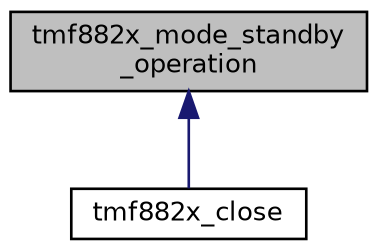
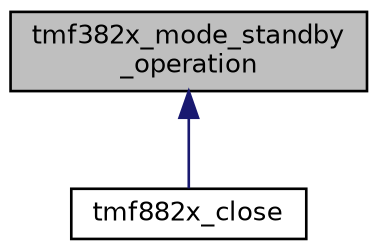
  digraph {
    rankdir=TB
    node [color=black fontname=Helvetica fontsize=10 shape=record style=filled]
-   n1 [fillcolor=grey75 fontcolor=black height=0.2 label="tmf882x_mode_standby\l_operation" width=0.4]
+   n1 [fillcolor=grey75 fontcolor=black height=0.2 label="tmf382x_mode_standby\l_operation" width=0.4]
    n2 [fillcolor=white height=0.2 label=tmf882x_close width=0.4]
    n1 -> n2 [color=midnightblue dir=back fontname=Helvetica fontsize=10 labelfontname=Helvetica labelfontsize=10 style=solid]
  }
